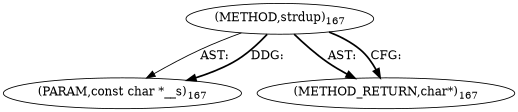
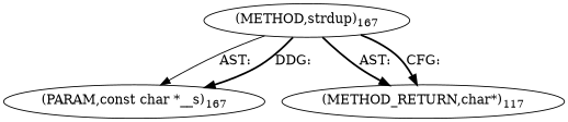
  digraph {
    edge [style=bold]
    n1 [label=<(METHOD,strdup)<SUB>167</SUB>>]
    n2 [label=<(PARAM,const char *__s)<SUB>167</SUB>>]
-   n3 [label=<(METHOD_RETURN,char*)<SUB>167</SUB>>]
+   n3 [label=<(METHOD_RETURN,char*)<SUB>117</SUB>>]
    n1 -> n2 [label="AST: " style=solid]
    n1 -> n2 [label="DDG: "]
    n1 -> n3 [label="AST: "]
    n1 -> n3 [label="CFG: "]
  }
